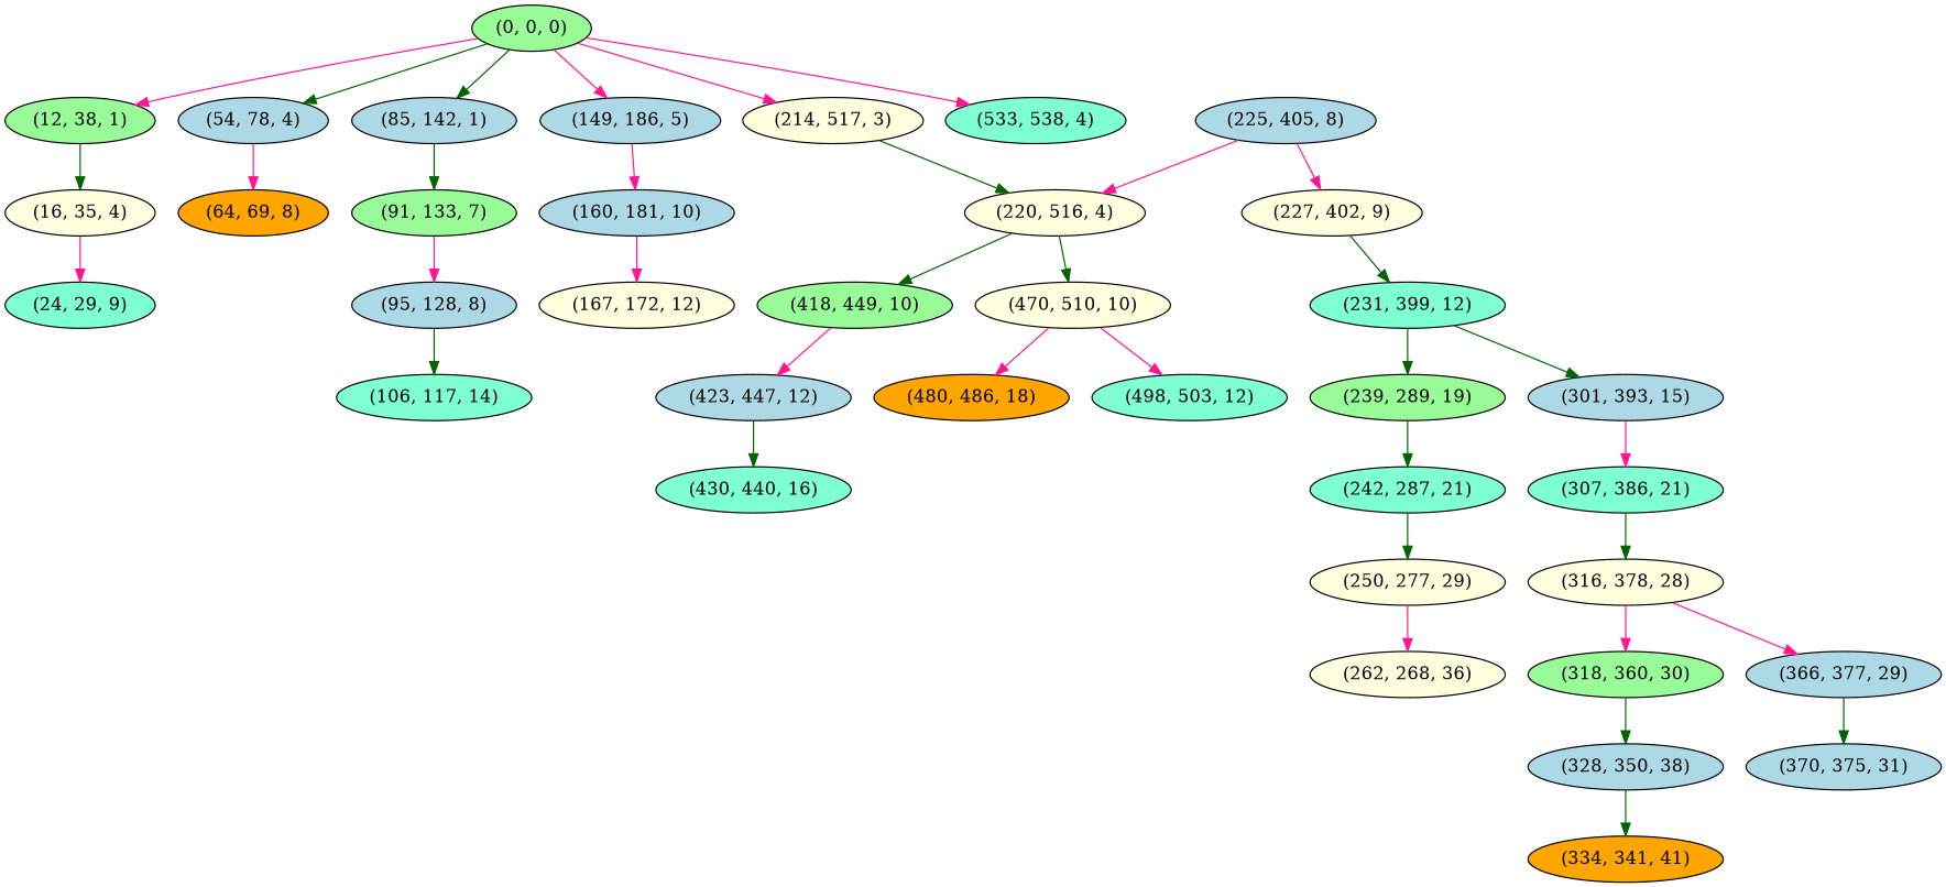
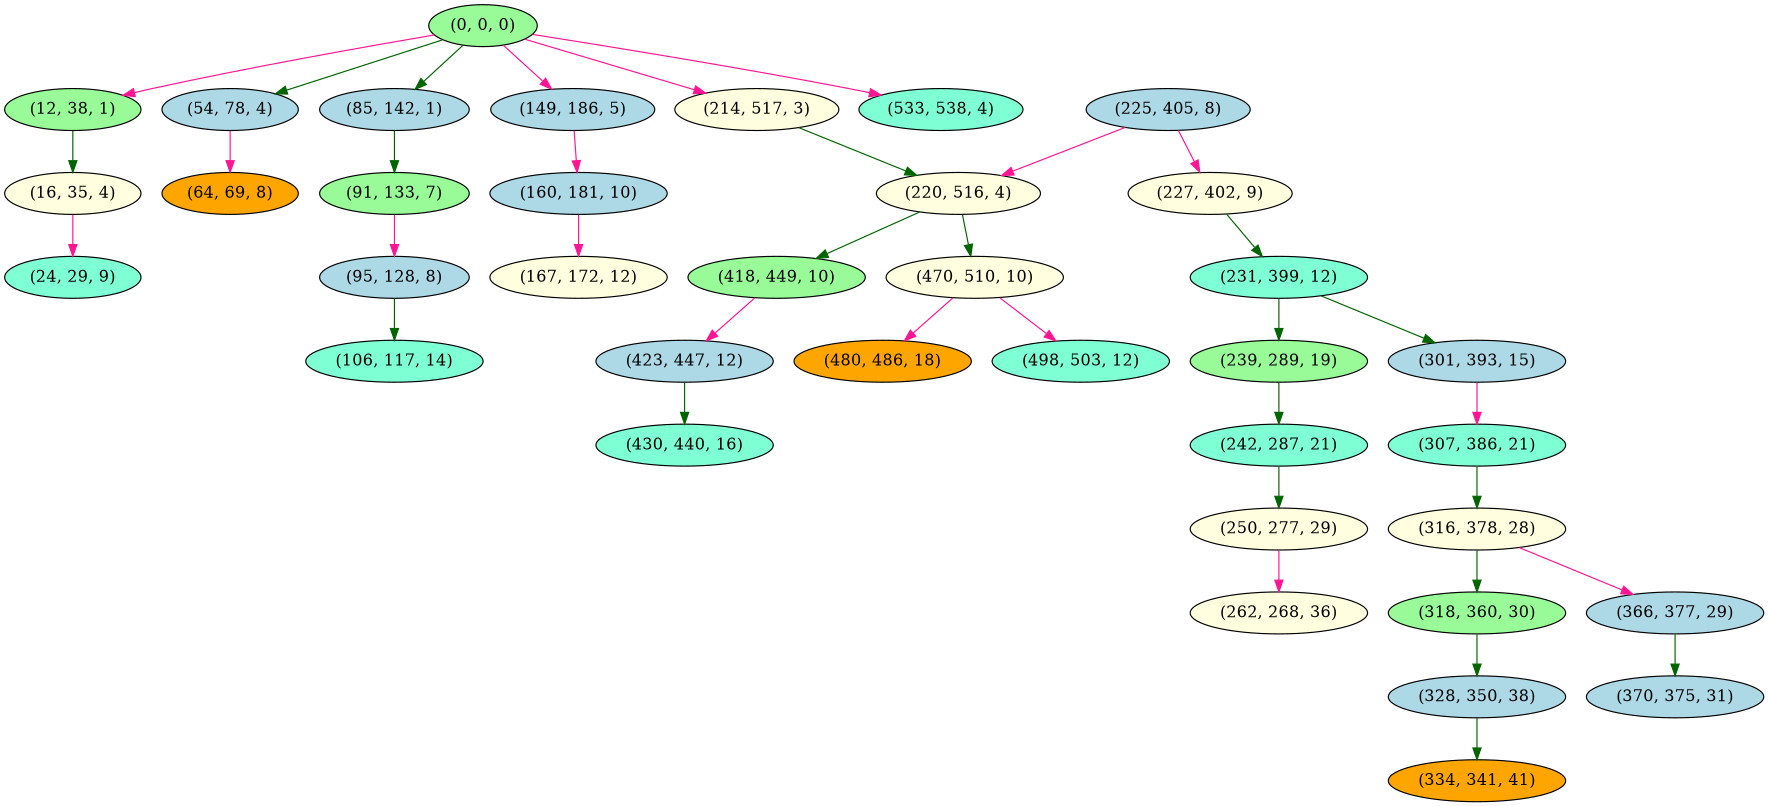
  digraph {
    node [fillcolor=lightblue style=filled]
    edge [color=deeppink]
    "(0, 0, 0)" [fillcolor=palegreen]
    "(12, 38, 1)" [fillcolor=palegreen]
    "(54, 78, 4)"
    "(85, 142, 1)"
    "(149, 186, 5)"
    "(214, 517, 3)" [fillcolor=lightyellow]
    "(533, 538, 4)" [fillcolor=aquamarine]
    "(16, 35, 4)" [fillcolor=lightyellow]
    "(64, 69, 8)" [fillcolor=orange]
    "(91, 133, 7)" [fillcolor=palegreen]
    "(160, 181, 10)"
    "(220, 516, 4)" [fillcolor=lightyellow]
    "(24, 29, 9)" [fillcolor=aquamarine]
    "(95, 128, 8)"
    "(106, 117, 14)" [fillcolor=aquamarine]
    "(167, 172, 12)" [fillcolor=lightyellow]
    "(418, 449, 10)" [fillcolor=palegreen]
    "(470, 510, 10)" [fillcolor=lightyellow]
    "(225, 405, 8)"
    "(227, 402, 9)" [fillcolor=lightyellow]
    "(423, 447, 12)"
    "(480, 486, 18)" [fillcolor=orange]
    "(498, 503, 12)" [fillcolor=aquamarine]
    "(231, 399, 12)" [fillcolor=aquamarine]
    "(239, 289, 19)" [fillcolor=palegreen]
    "(301, 393, 15)"
    "(242, 287, 21)" [fillcolor=aquamarine]
    "(307, 386, 21)" [fillcolor=aquamarine]
    "(250, 277, 29)" [fillcolor=lightyellow]
    "(262, 268, 36)" [fillcolor=lightyellow]
    "(316, 378, 28)" [fillcolor=lightyellow]
    "(318, 360, 30)" [fillcolor=palegreen]
    "(366, 377, 29)"
    "(328, 350, 38)"
    "(370, 375, 31)"
    "(334, 341, 41)" [fillcolor=orange]
    "(430, 440, 16)" [fillcolor=aquamarine]
    "(0, 0, 0)" -> "(12, 38, 1)"
    "(0, 0, 0)" -> "(54, 78, 4)" [color=darkgreen]
    "(0, 0, 0)" -> "(85, 142, 1)" [color=darkgreen]
    "(0, 0, 0)" -> "(149, 186, 5)"
    "(0, 0, 0)" -> "(214, 517, 3)"
    "(0, 0, 0)" -> "(533, 538, 4)"
    "(12, 38, 1)" -> "(16, 35, 4)" [color=darkgreen]
    "(54, 78, 4)" -> "(64, 69, 8)"
    "(85, 142, 1)" -> "(91, 133, 7)" [color=darkgreen]
    "(149, 186, 5)" -> "(160, 181, 10)"
    "(214, 517, 3)" -> "(220, 516, 4)" [color=darkgreen]
    "(16, 35, 4)" -> "(24, 29, 9)"
    "(91, 133, 7)" -> "(95, 128, 8)"
    "(160, 181, 10)" -> "(167, 172, 12)"
    "(220, 516, 4)" -> "(418, 449, 10)" [color=darkgreen]
    "(220, 516, 4)" -> "(470, 510, 10)" [color=darkgreen]
    "(95, 128, 8)" -> "(106, 117, 14)" [color=darkgreen]
    "(418, 449, 10)" -> "(423, 447, 12)"
    "(470, 510, 10)" -> "(480, 486, 18)"
    "(470, 510, 10)" -> "(498, 503, 12)"
    "(225, 405, 8)" -> "(220, 516, 4)"
    "(225, 405, 8)" -> "(227, 402, 9)"
    "(227, 402, 9)" -> "(231, 399, 12)" [color=darkgreen]
    "(423, 447, 12)" -> "(430, 440, 16)" [color=darkgreen]
    "(231, 399, 12)" -> "(239, 289, 19)" [color=darkgreen]
    "(231, 399, 12)" -> "(301, 393, 15)" [color=darkgreen]
    "(239, 289, 19)" -> "(242, 287, 21)" [color=darkgreen]
    "(301, 393, 15)" -> "(307, 386, 21)"
    "(242, 287, 21)" -> "(250, 277, 29)" [color=darkgreen]
    "(307, 386, 21)" -> "(316, 378, 28)" [color=darkgreen]
    "(250, 277, 29)" -> "(262, 268, 36)"
-   "(316, 378, 28)" -> "(318, 360, 30)"
+   "(316, 378, 28)" -> "(318, 360, 30)" [color=darkgreen]
    "(316, 378, 28)" -> "(366, 377, 29)"
    "(318, 360, 30)" -> "(328, 350, 38)" [color=darkgreen]
    "(366, 377, 29)" -> "(370, 375, 31)" [color=darkgreen]
    "(328, 350, 38)" -> "(334, 341, 41)" [color=darkgreen]
  }
